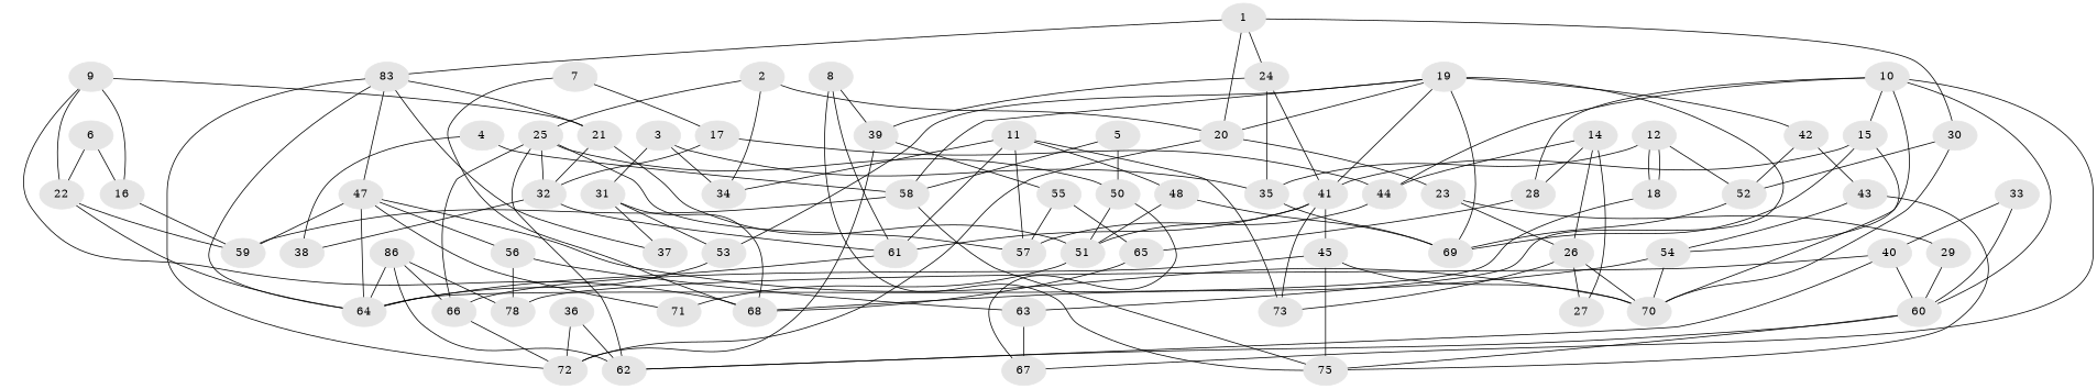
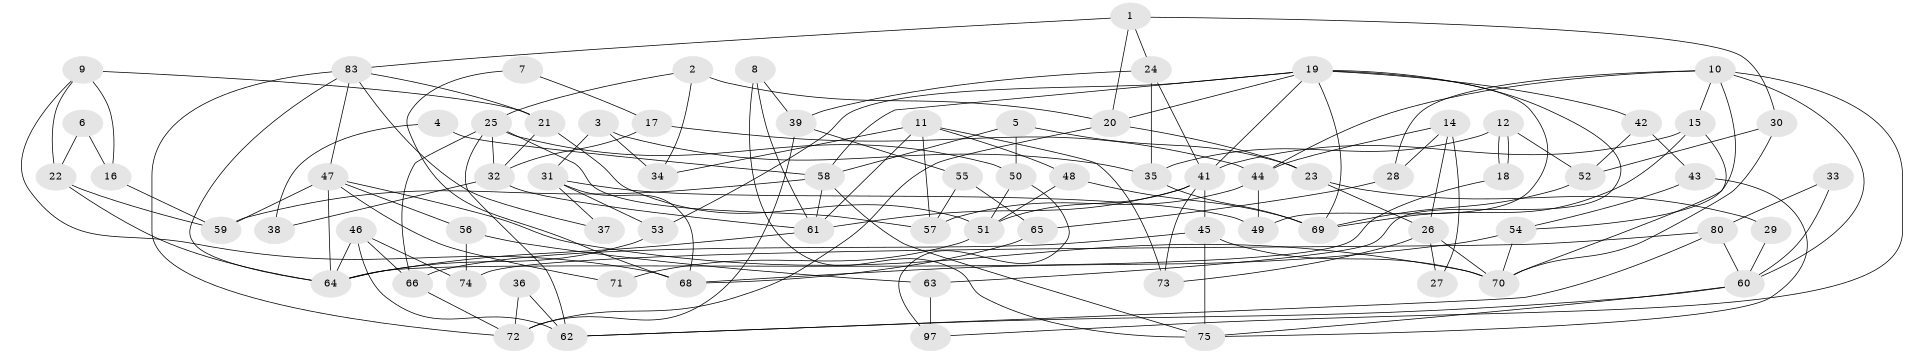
  graph {
    node [color=gray90 style=filled]
    n1 [label=83]
    1
    20
    24
    30
    21
    37
    47
    64
    72
    23
    35
    39
    41
    52
    70
    2
    25
    34
    50
    57
    32
    62
    66
    3
    31
    68
+   49
    53
    69
    4
    38
    58
    61
    75
    59
    5
    26
    29
-   67
+   67 [label=97]
    51
    6
    16
    22
    7
    17
    44
    8
    55
    9
    10
    15
    28
    54
    60
    65
    11
    48
    73
    12
    18
    56
    71
    14
    27
    45
    19
    42
    63
    43
    33
-   40
-   74 [label=78]
+   40 [label=80]
+   74
    36
-   46 [label=86]
+   46
    n1 -- 21
    n1 -- 37
    n1 -- 47
    n1 -- 64
    n1 -- 72
    1 -- n1
    1 -- 20
    1 -- 24
    1 -- 30
    20 -- 72
    20 -- 23
    24 -- 35
    24 -- 39
    24 -- 41
    30 -- 52
    30 -- 70
    21 -- 32
    21 -- 51
    47 -- 64
    47 -- 70
    47 -- 59
    47 -- 56
    47 -- 71
    23 -- 26
    23 -- 29
    35 -- 69
    39 -- 72
    39 -- 55
    41 -- 61
    41 -- 51
    41 -- 73
    41 -- 45
    52 -- 69
    2 -- 20
    2 -- 25
    2 -- 34
    25 -- 50
    25 -- 57
    25 -- 32
    25 -- 62
    25 -- 66
    50 -- 67
    50 -- 51
    32 -- 38
    32 -- 61
    66 -- 72
    3 -- 35
    3 -- 34
    3 -- 31
    31 -- 37
    31 -- 68
+   31 -- 49
    31 -- 53
    53 -- 64
    4 -- 38
    4 -- 58
+   58 -- 61
    58 -- 75
    58 -- 59
    61 -- 64
+   5 -- 23
    5 -- 50
    5 -- 58
    26 -- 70
    26 -- 73
    26 -- 27
    29 -- 60
    51 -- 71
    6 -- 16
    6 -- 22
    16 -- 59
    22 -- 64
    22 -- 59
    7 -- 68
    7 -- 17
    17 -- 32
    17 -- 44
    44 -- 57
+   44 -- 49
    8 -- 39
    8 -- 61
    8 -- 75
    55 -- 57
    55 -- 65
    9 -- 21
    9 -- 68
    9 -- 16
    9 -- 22
    10 -- 67
    10 -- 44
    10 -- 15
    10 -- 28
    10 -- 54
    10 -- 60
    15 -- 41
    15 -- 70
    15 -- 69
    28 -- 65
    54 -- 70
    54 -- 68
    60 -- 62
    60 -- 75
    65 -- 68
    11 -- 34
    11 -- 57
    11 -- 61
    11 -- 48
    11 -- 73
    48 -- 69
    48 -- 51
    12 -- 35
    12 -- 52
    12 -- 18
    12 -- 18
    18 -- 64
    56 -- 63
    56 -- 74
    14 -- 26
    14 -- 44
    14 -- 28
    14 -- 27
    45 -- 70
    45 -- 66
    45 -- 75
    19 -- 20
    19 -- 41
+   19 -- 49
    19 -- 53
    19 -- 69
    19 -- 58
    19 -- 42
    19 -- 63
    42 -- 52
    42 -- 43
    63 -- 67
    43 -- 75
    43 -- 54
    33 -- 60
    33 -- 40
    40 -- 62
    40 -- 60
    40 -- 74
    36 -- 72
    36 -- 62
    46 -- 64
    46 -- 62
    46 -- 66
    46 -- 74
  }
